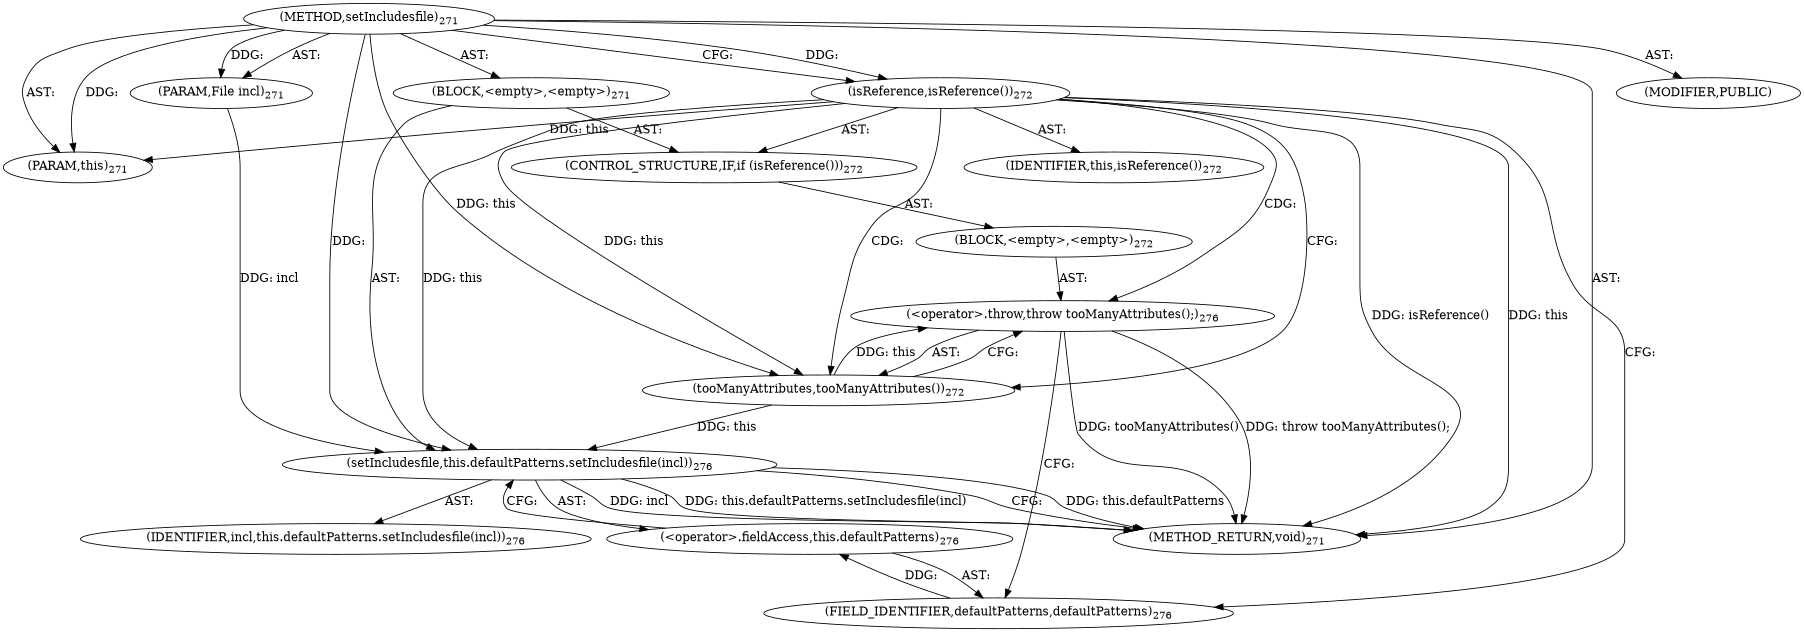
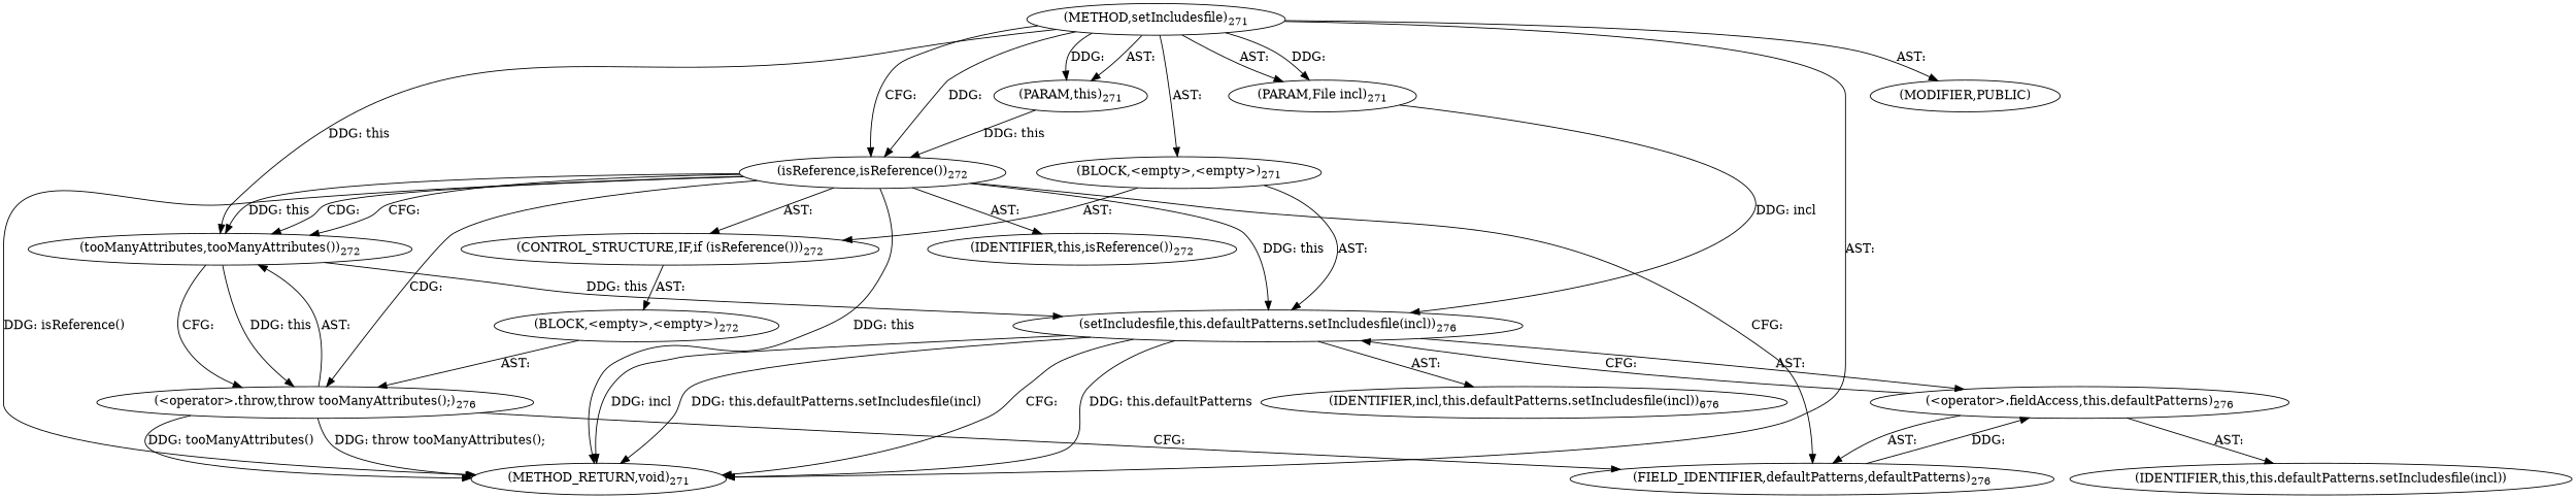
  digraph {
    n1 [label=<(METHOD,setIncludesfile)<SUB>271</SUB>>]
    n2 [label=<(PARAM,this)<SUB>271</SUB>>]
    n3 [label=<(PARAM,File incl)<SUB>271</SUB>>]
    n4 [label=<(BLOCK,&lt;empty&gt;,&lt;empty&gt;)<SUB>271</SUB>>]
    n5 [label=<(isReference,isReference())<SUB>272</SUB>>]
    n6 [label=<(tooManyAttributes,tooManyAttributes())<SUB>272</SUB>>]
    n7 [label=<(setIncludesfile,this.defaultPatterns.setIncludesfile(incl))<SUB>276</SUB>>]
    n8 [label=<(MODIFIER,PUBLIC)>]
    n9 [label=<(METHOD_RETURN,void)<SUB>271</SUB>>]
    n10 [label=<(CONTROL_STRUCTURE,IF,if (isReference()))<SUB>272</SUB>>]
    n11 [label=<(IDENTIFIER,this,isReference())<SUB>272</SUB>>]
    n12 [label=<(&lt;operator&gt;.throw,throw tooManyAttributes();)<SUB>276</SUB>>]
    n13 [label=<(FIELD_IDENTIFIER,defaultPatterns,defaultPatterns)<SUB>276</SUB>>]
    n14 [label=<(&lt;operator&gt;.fieldAccess,this.defaultPatterns)<SUB>276</SUB>>]
-   n15 [label=<(IDENTIFIER,incl,this.defaultPatterns.setIncludesfile(incl))<SUB>276</SUB>>]
+   n15 [label=<(IDENTIFIER,incl,this.defaultPatterns.setIncludesfile(incl))<SUB>676</SUB>>]
    n16 [label=<(BLOCK,&lt;empty&gt;,&lt;empty&gt;)<SUB>272</SUB>>]
+   n17 [label=<(IDENTIFIER,this,this.defaultPatterns.setIncludesfile(incl))>]
    n1 -> n2 [label="AST: "]
    n1 -> n2 [label="DDG: "]
    n1 -> n3 [label="AST: "]
    n1 -> n3 [label="DDG: "]
    n1 -> n4 [label="AST: "]
    n1 -> n5 [label="CFG: "]
    n1 -> n5 [label="DDG: "]
    n1 -> n6 [label="DDG: this"]
-   n1 -> n7 [label="DDG: "]
    n1 -> n8 [label="AST: "]
    n1 -> n9 [label="AST: "]
-   n5 -> n2 [label="DDG: this"]
+   n2 -> n5 [label="DDG: this"]
    n3 -> n7 [label="DDG: incl"]
    n4 -> n7 [label="AST: "]
    n4 -> n10 [label="AST: "]
    n5 -> n6 [label="CFG: "]
    n5 -> n6 [label="DDG: this"]
    n5 -> n6 [label="CDG: "]
    n5 -> n7 [label="DDG: this"]
    n5 -> n9 [label="DDG: this"]
    n5 -> n9 [label="DDG: isReference()"]
    n5 -> n10 [label="AST: "]
    n5 -> n11 [label="AST: "]
    n5 -> n12 [label="CDG: "]
    n5 -> n13 [label="CFG: "]
    n6 -> n7 [label="DDG: this"]
    n6 -> n12 [label="CFG: "]
    n6 -> n12 [label="DDG: this"]
    n7 -> n9 [label="CFG: "]
    n7 -> n9 [label="DDG: this.defaultPatterns"]
    n7 -> n9 [label="DDG: incl"]
    n7 -> n9 [label="DDG: this.defaultPatterns.setIncludesfile(incl)"]
    n7 -> n14 [label="AST: "]
    n7 -> n15 [label="AST: "]
    n10 -> n16 [label="AST: "]
    n12 -> n6 [label="AST: "]
    n12 -> n9 [label="DDG: tooManyAttributes()"]
    n12 -> n9 [label="DDG: throw tooManyAttributes();"]
    n12 -> n13 [label="CFG: "]
    n13 -> n14 [label="DDG: "]
    n14 -> n7 [label="CFG: "]
    n14 -> n13 [label="AST: "]
+   n14 -> n17 [label="AST: "]
    n16 -> n12 [label="AST: "]
  }
